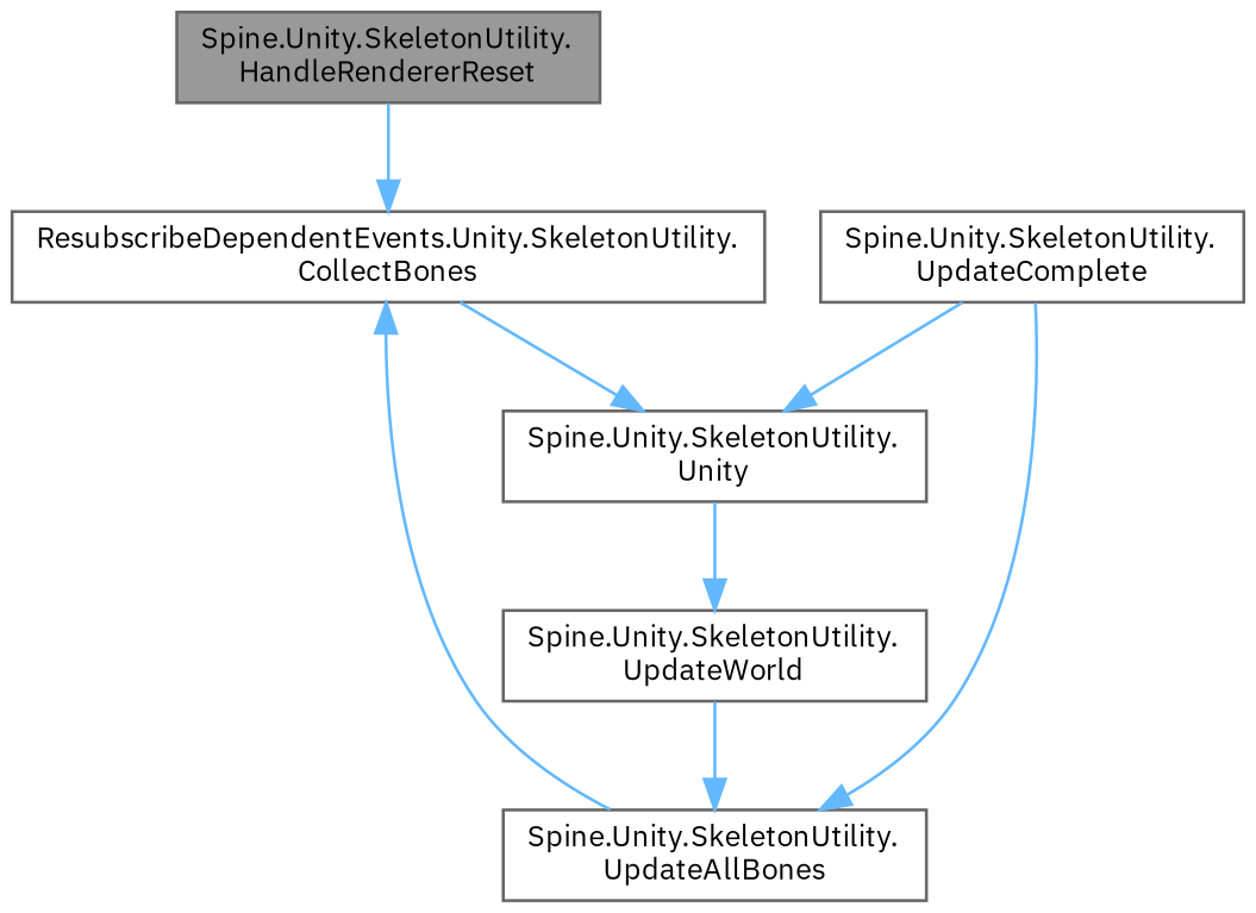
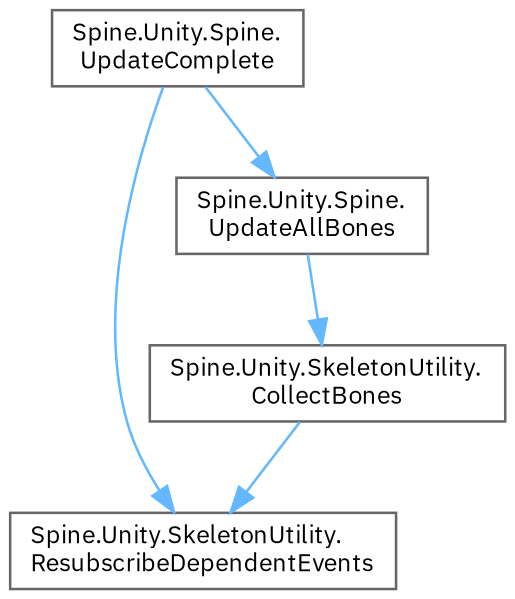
  digraph {
    fontname="IBM Plex Sans"
    rankdir=TB
    node [color=grey40 fillcolor=white fontname="IBM Plex Sans" fontsize=10 shape=box style=filled]
    edge [color=steelblue1 fontname="IBM Plex Sans" fontsize=10 labelfontname=Helvetica labelfontsize=10 style=solid]
-   n1 [color=gray40 fillcolor=grey60 fontcolor=black height=0.2 label="Spine.Unity.SkeletonUtility.\lHandleRendererReset" width=0.4]
-   n2 [height=0.2 label="ResubscribeDependentEvents.Unity.SkeletonUtility.\lCollectBones" width=0.4]
-   n3 [height=0.2 label="Spine.Unity.SkeletonUtility.\lUnity" width=0.4]
-   n4 [height=0.2 label="Spine.Unity.SkeletonUtility.\lUpdateWorld" width=0.4]
-   n5 [height=0.2 label="Spine.Unity.SkeletonUtility.\lUpdateComplete" width=0.4]
-   n6 [height=0.2 label="Spine.Unity.SkeletonUtility.\lUpdateAllBones" width=0.4]
-   n1 -> n2
+   n2 [height=0.2 label="Spine.Unity.SkeletonUtility.\lCollectBones" width=0.4]
+   n3 [height=0.2 label="Spine.Unity.SkeletonUtility.\lResubscribeDependentEvents" width=0.4]
+   n5 [height=0.2 label="Spine.Unity.Spine.\lUpdateComplete" width=0.4]
+   n6 [height=0.2 label="Spine.Unity.Spine.\lUpdateAllBones" width=0.4]
    n2 -> n3
-   n3 -> n4
-   n4 -> n6
    n5 -> n3
    n5 -> n6
    n6 -> n2
  }
